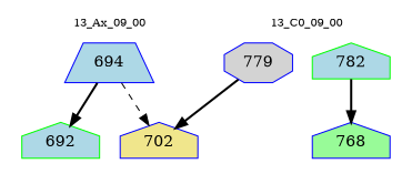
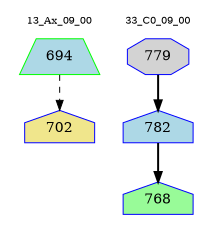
  digraph {
    node [color=blue fillcolor=lightblue shape=house style=filled]
    edge [color=black style=bold]
-   n1 [label=694 shape=trapezium]
-   n2 [color=green label=692]
+   n1 [color=green label=694 shape=trapezium]
    n3 [fillcolor=khaki label=702]
    n4 [fillcolor=lightgrey label=779 shape=octagon]
    n5 [fillcolor=palegreen label=768]
-   n6 [color=green label=782]
+   n6 [label=782]
    subgraph cluster_1 {
      color=white
      fontsize=10
      label="13_Ax_09_00"
      n1
-     n2
      n3
    }
    subgraph cluster_2 {
      color=white
      fontsize=10
-     label="13_C0_09_00"
+     label="33_C0_09_00"
      n4
      n5
      n6
    }
-   n1 -> n2
    n1 -> n3 [style=dashed]
-   n4 -> n3
+   n4 -> n6
    n6 -> n5
  }
